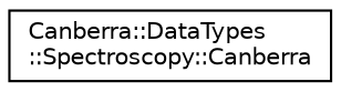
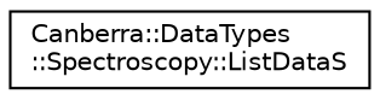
  digraph {
    rankdir=LR
-   n1 [color=black fillcolor=white fontname=Helvetica fontsize=10 height=0.2 label="Canberra::DataTypes\l::Spectroscopy::Canberra" shape=record style=filled width=0.4]
+   n1 [color=black fillcolor=white fontname=Helvetica fontsize=10 height=0.2 label="Canberra::DataTypes\l::Spectroscopy::ListDataS" shape=record style=filled width=0.4]
  }
